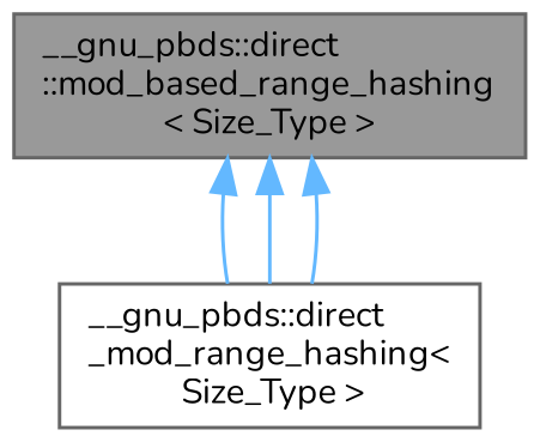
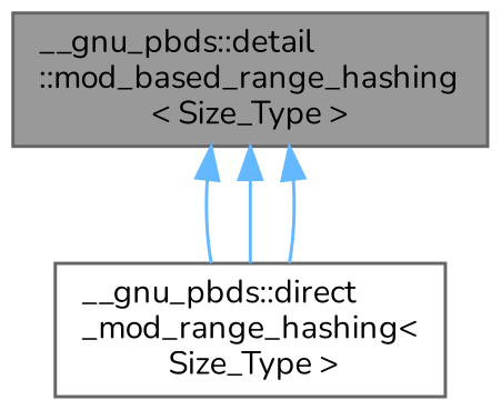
  digraph {
    fontname=Nunito
    node [color=gray40 fontname=Nunito fontsize=10 shape=box style=filled]
    edge [color=steelblue1 dir=back fontname=Nunito fontsize=10 labelfontname=Helvetica labelfontsize=10 style=solid]
-   n1 [fillcolor=grey60 fontcolor=black height=0.2 label="__gnu_pbds::direct\l::mod_based_range_hashing\l\< Size_Type \>" width=0.4]
+   n1 [fillcolor=grey60 fontcolor=black height=0.2 label="__gnu_pbds::detail\l::mod_based_range_hashing\l\< Size_Type \>" width=0.4]
    n2 [fillcolor=white height=0.2 label="__gnu_pbds::direct\l_mod_range_hashing\<\l Size_Type \>" width=0.4]
    n1 -> n2
    n1 -> n2
    n1 -> n2
  }
